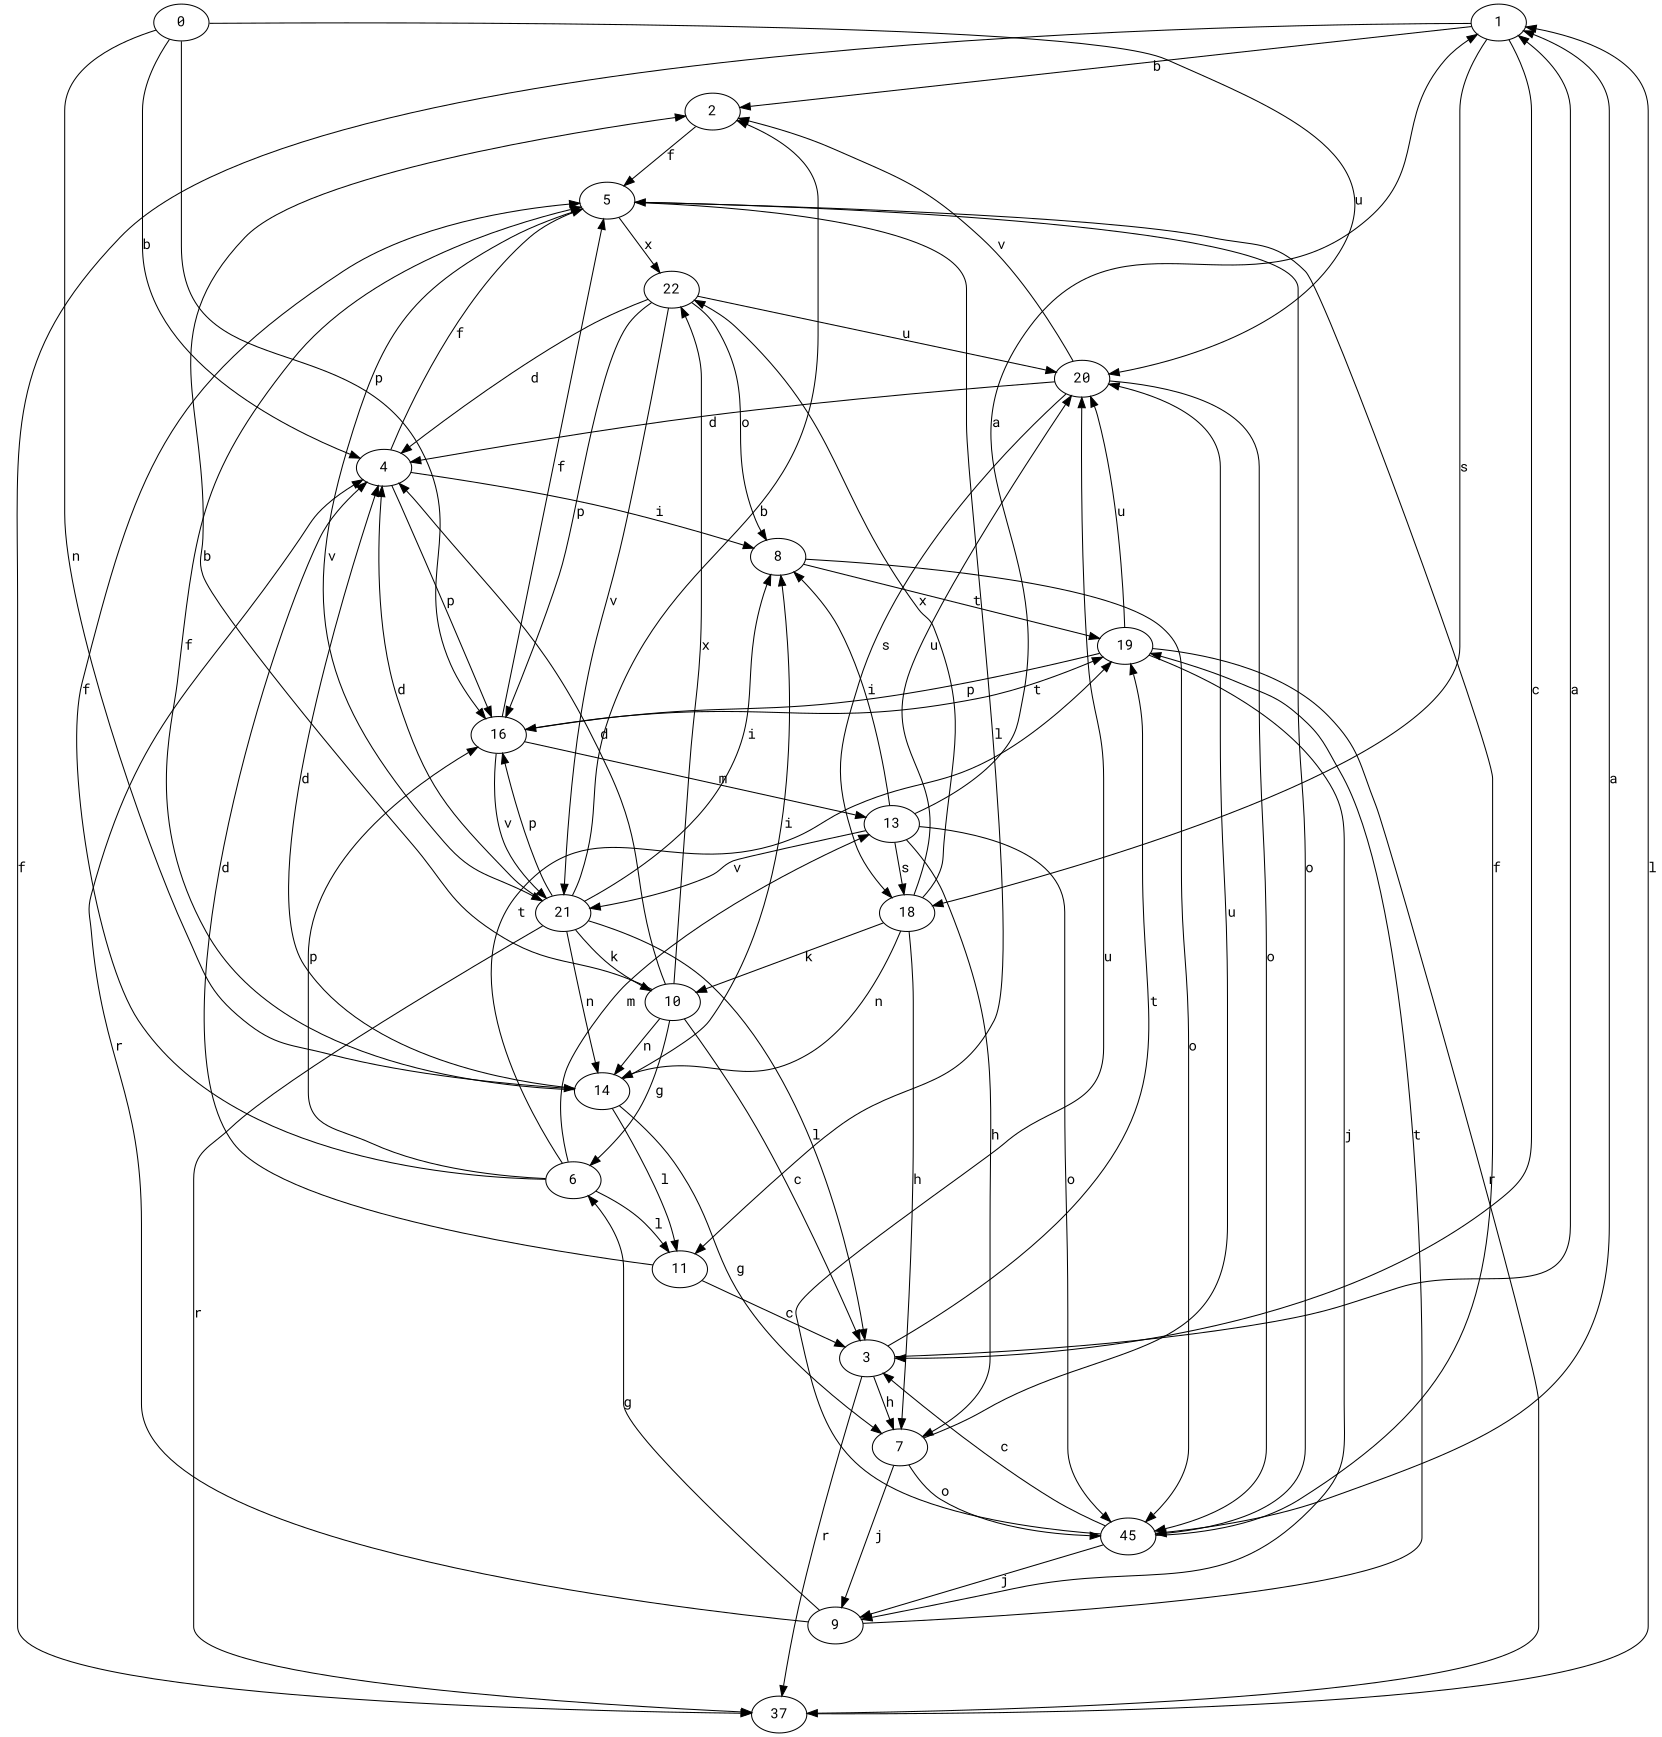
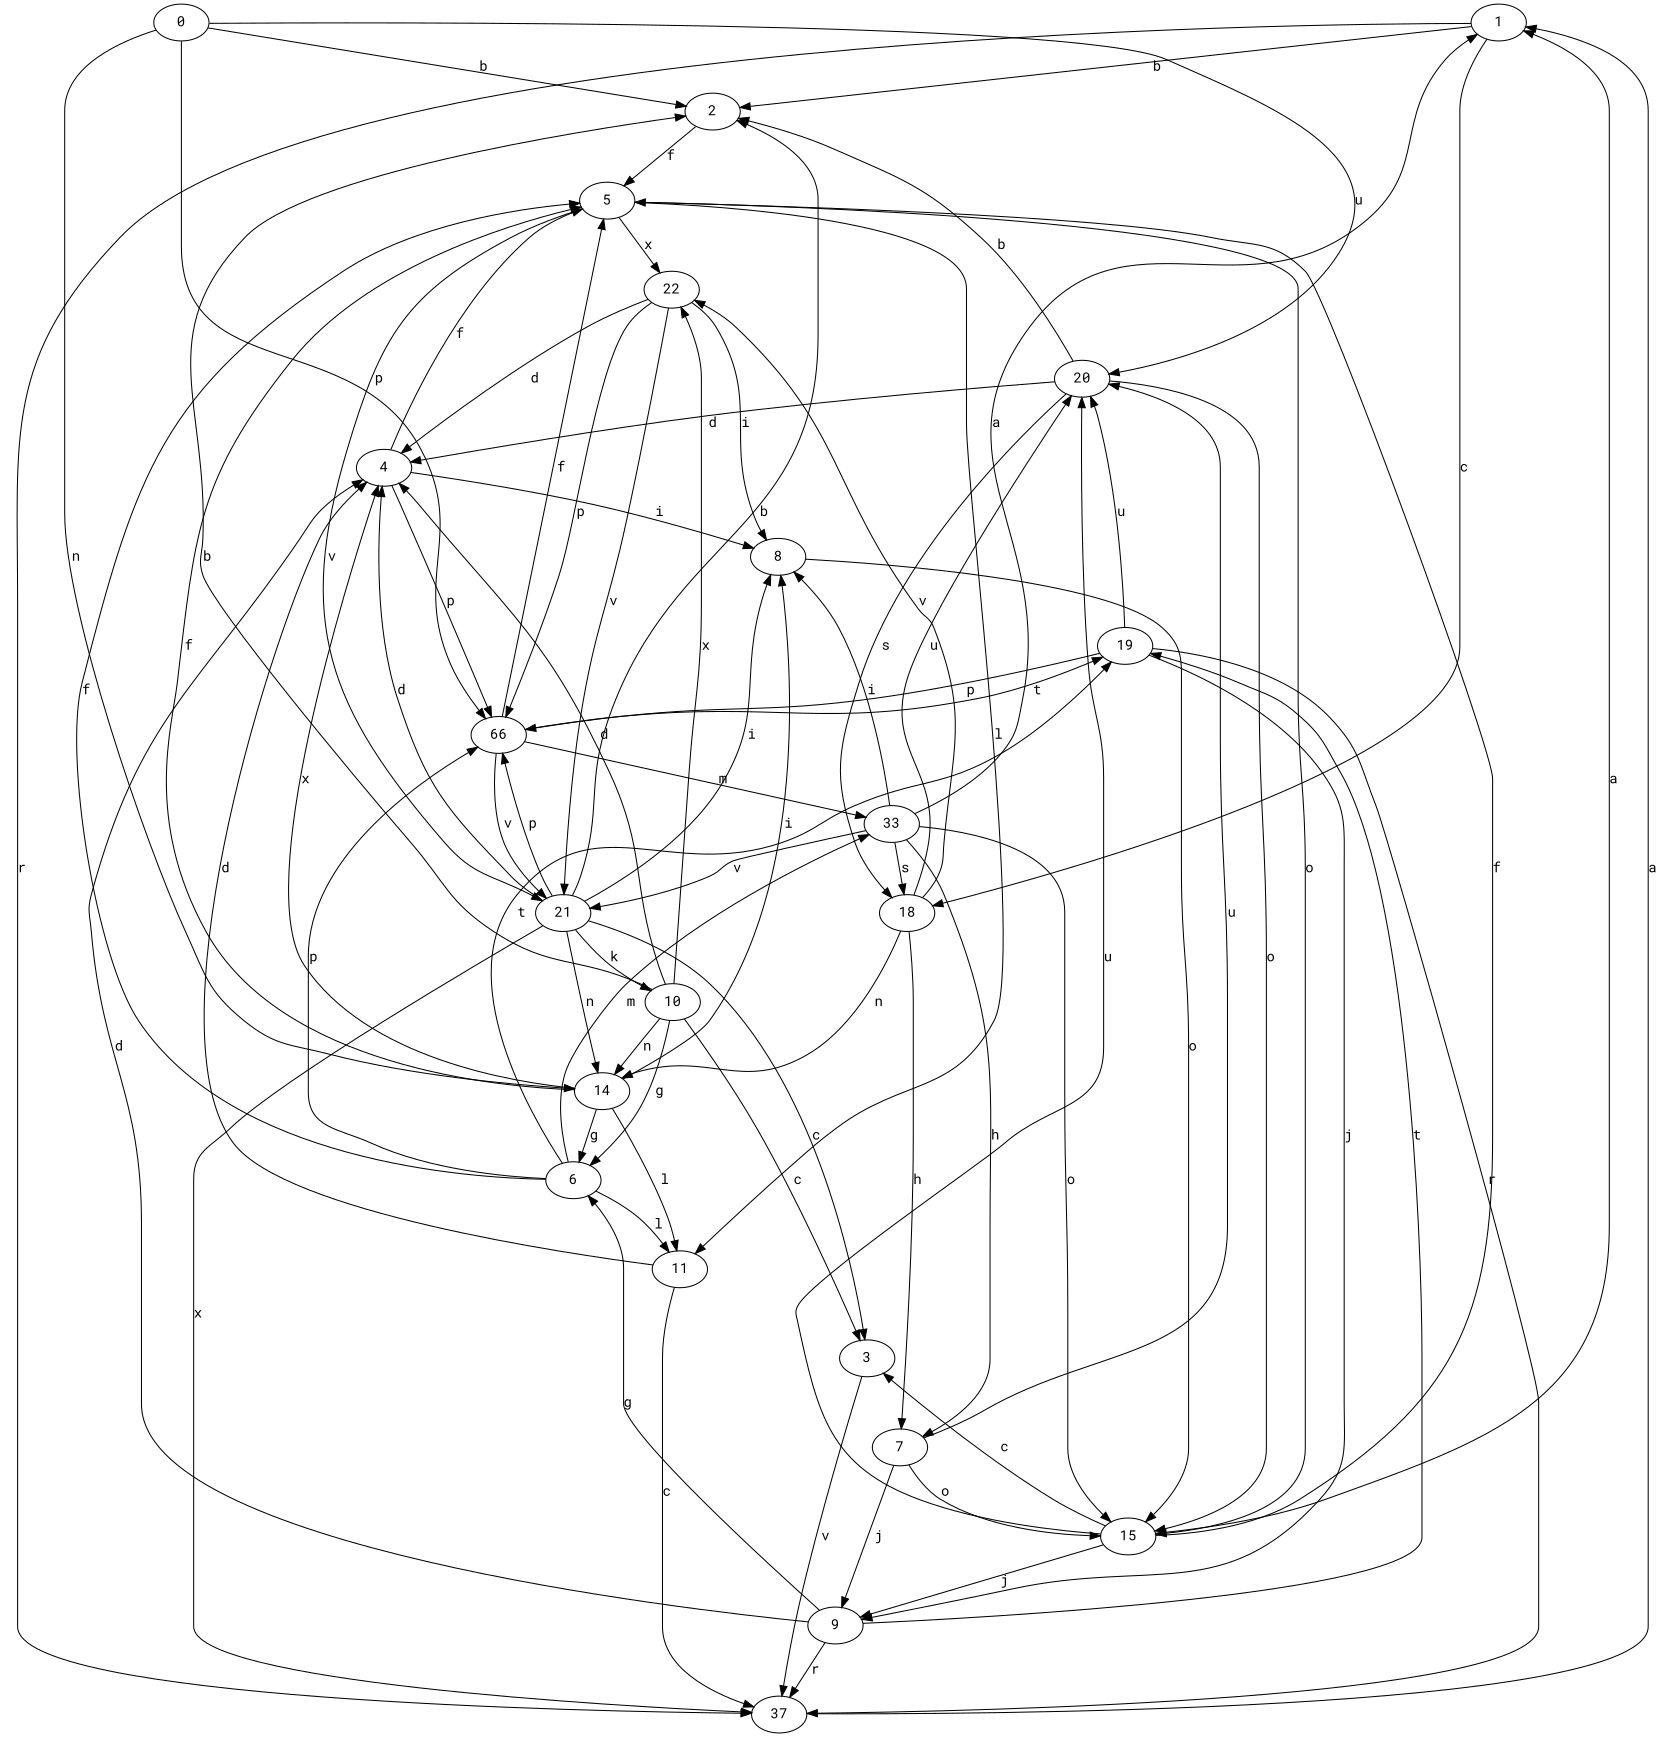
  strict digraph {
    fontname="Roboto Mono"
    node [fontname="Roboto Mono"]
    edge [fontname="Roboto Mono"]
    1
    2
    3
    n4 [label=37]
    18
    5
    7
    19
    20
    22
    10
    14
    11
-   15 [label=45]
+   15
    21
    9
-   16
+   16 [label=66]
    4
    8
-   13
+   13 [label=33]
    6
    0
    1 -> 2 [label=b]
-   1 -> 3 [label=c]
-   1 -> n4 [label=f]
-   1 -> 18 [label=s]
+   1 -> n4 [label=r]
+   1 -> 18 [label=c]
    2 -> 5 [label=f]
-   3 -> 1 [label=a]
-   3 -> n4 [label=r]
-   3 -> 7 [label=h]
-   3 -> 19 [label=t]
-   n4 -> 1 [label=l]
+   3 -> n4 [label=v]
+   n4 -> 1 [label=a]
    18 -> 7 [label=h]
    18 -> 20 [label=u]
-   18 -> 22 [label=x]
-   18 -> 10 [label=k]
+   18 -> 22 [label=v]
    18 -> 14 [label=n]
    5 -> 22 [label=x]
    5 -> 11 [label=l]
    5 -> 15 [label=o]
    5 -> 21 [label=v]
    7 -> 20 [label=u]
    7 -> 15 [label=o]
    7 -> 9 [label=j]
    19 -> n4 [label=r]
    19 -> 20 [label=u]
    19 -> 9 [label=j]
    19 -> 16 [label=p]
-   20 -> 2 [label=v]
+   20 -> 2 [label=b]
    20 -> 18 [label=s]
    20 -> 15 [label=o]
    20 -> 4 [label=d]
-   22 -> 20 [label=u]
    22 -> 21 [label=v]
    22 -> 16 [label=p]
    22 -> 4 [label=d]
-   22 -> 8 [label=o]
+   22 -> 8 [label=i]
    10 -> 2 [label=b]
    10 -> 3 [label=c]
    10 -> 22 [label=x]
    10 -> 14 [label=n]
    10 -> 4 [label=d]
    10 -> 6 [label=g]
    14 -> 5 [label=f]
    14 -> 11 [label=l]
-   14 -> 4 [label=d]
+   14 -> 4 [label=x]
    14 -> 8 [label=i]
-   14 -> 7 [label=g]
-   11 -> 3 [label=c]
+   14 -> 6 [label=g]
+   11 -> n4 [label=c]
    11 -> 4 [label=d]
    15 -> 1 [label=a]
    15 -> 3 [label=c]
    15 -> 5 [label=f]
    15 -> 20 [label=u]
    15 -> 9 [label=j]
    21 -> 2 [label=b]
-   21 -> 3 [label=l]
-   21 -> n4 [label=r]
+   21 -> 3 [label=c]
+   21 -> n4 [label=x]
    21 -> 10 [label=k]
    21 -> 14 [label=n]
    21 -> 16 [label=p]
    21 -> 4 [label=d]
    21 -> 8 [label=i]
+   9 -> n4 [label=r]
    9 -> 19 [label=t]
-   9 -> 4 [label=r]
+   9 -> 4 [label=d]
    9 -> 6 [label=g]
    16 -> 5 [label=f]
    16 -> 19 [label=t]
    16 -> 21 [label=v]
    16 -> 13 [label=m]
    4 -> 5 [label=f]
    4 -> 16 [label=p]
    4 -> 8 [label=i]
-   8 -> 19 [label=t]
    8 -> 15 [label=o]
    13 -> 1 [label=a]
    13 -> 18 [label=s]
    13 -> 7 [label=h]
    13 -> 15 [label=o]
    13 -> 21 [label=v]
    13 -> 8 [label=i]
    6 -> 5 [label=f]
    6 -> 19 [label=t]
    6 -> 11 [label=l]
    6 -> 16 [label=p]
    6 -> 13 [label=m]
-   0 -> 4 [label=b]
+   0 -> 2 [label=b]
    0 -> 20 [label=u]
    0 -> 14 [label=n]
    0 -> 16 [label=p]
  }
